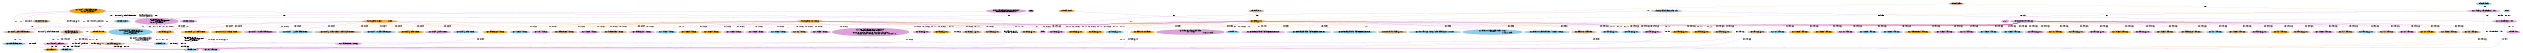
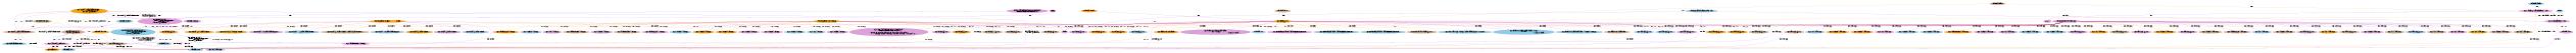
  digraph {
    fontname="DejaVu Sans Mono"
    node [color=deeppink fillcolor=plum fontname="DejaVu Sans Mono" style=filled]
    edge [arrowhead=tee color=purple fontname="DejaVu Sans Mono"]
    n1 [color=black fillcolor=orange label="(Call,cmdSize != sizeof(effect_config_t) ||\n                pReplyData == NULL ||\n *replySize != sizeof(int))"]
    n2 [fillcolor=tan label="(Call,cmdSize != sizeof(effect_config_t))"]
    n3 [fillcolor=tan label="(Call,pReplyData == NULL ||\n *replySize != sizeof(int))"]
    n4 [label="(Call,pCmdData == NULL ||\n                cmdSize != sizeof(effect_config_t) ||\n                pReplyData == NULL ||\n *replySize != sizeof(int))"]
    n5 [color=black fillcolor=skyblue label="(MethodReturn,int)"]
    n6 [color=black fillcolor=skyblue label="(Call,sizeof(effect_config_t))"]
    n7 [color=black fillcolor=tan label="(Call,pReplyData == NULL)"]
    n8 [label="(Call,*replySize != sizeof(int))"]
    n9 [color=black fillcolor=orange label="(Call,pCmdData == NULL)"]
    n10 [color=black fillcolor=skyblue label="(ControlStructure,if (pCmdData == NULL ||\n                cmdSize != sizeof(effect_config_t) ||\n                pReplyData == NULL ||\n *replySize != sizeof(int)))"]
    n11 [fillcolor=orange label="(MethodParameterIn,uint32_t            cmdSize)"]
    n12 [color=black fillcolor=orange label="(Call,strndup((char *)pCmdData, cmdSize))"]
    n13 [color=black label="(Call,cmdSize < (int)sizeof(effect_param_t))"]
    n14 [color=black fillcolor=skyblue label="(Call,cmdSize     != sizeof(effect_config_t))"]
    n15 [color=black fillcolor=tan label="(Call,cmdSize != (sizeof(uint32_t) + sizeof(channel_config_t)))"]
    n16 [fillcolor=skyblue label="(Call,cmdSize < (int)sizeof(effect_param_t))"]
    n17 [color=black fillcolor=orange label="(Call,cmdSize != sizeof(uint32_t))"]
    n18 [color=black label="(Call,ALOGE(\"PreProcessingFx_Command cmdCode Case: \"\n \"EFFECT_CMD_SET_FEATURE_CONFIG: ERROR\n\"\n \"pCmdData %p cmdSize %d pReplyData %p replySize %p *replySize %d\",\n                        pCmdData, cmdSize, pReplyData, replySize, replySize ? *replySize : -1))"]
    n19 [color=black label="(Call,cmdSize != sizeof(uint32_t))"]
    n20 [fillcolor=skyblue label="(Call,cmdSize != sizeof(uint32_t))"]
    n21 [fillcolor=orange label="(Call,cmdSize != 2 * sizeof(uint32_t))"]
    1000100
    n23 [fillcolor=skyblue label="(Call,(int *)pReplyData)"]
    n24 [color=black fillcolor=skyblue label="(Identifier,NULL)"]
    n25 [color=black fillcolor=orange label="(Call,sizeof(int))"]
    n26 [color=black label="(MethodParameterIn,set *pReplyData)"]
    n27 [label="(Call,pReplyData == NULL)"]
    n28 [color=black fillcolor=tan label="(Call,(uint32_t *)pReplyData)"]
    n29 [fillcolor=tan label="(Call,(effect_param_t *)pReplyData)"]
    n30 [color=black fillcolor=orange label="(Call,pReplyData == NULL)"]
    n31 [color=black fillcolor=skyblue label="(Call,memcpy(pReplyData, pCmdData, sizeof(effect_param_t) + p->psize))"]
    n32 [fillcolor=skyblue label="(Call,(int *)pReplyData)"]
    n33 [fillcolor=tan label="(Call,(uint32_t *)pReplyData)"]
    n34 [color=black label="(Call,pReplyData == NULL)"]
    n35 [color=black fillcolor=orange label="(Call,(int *)pReplyData)"]
    n36 [fillcolor=tan label="(Call,pReplyData == NULL)"]
    n37 [fillcolor=skyblue label="(Call,pReplyData == NULL)"]
    n38 [label="(Call,(uint32_t *)pReplyData)"]
    n39 [color=black fillcolor=tan label="(Call,(int *)pReplyData)"]
    n40 [fillcolor=skyblue label="(Call,pReplyData == NULL)"]
    n41 [fillcolor=tan label="(Call,(int *)pReplyData)"]
    n42 [label="(Call,(int *)pReplyData)"]
    n43 [color=black fillcolor=orange label="(Call,(int *)pReplyData)"]
    n44 [fillcolor=skyblue label="(Call,pReplyData == NULL)"]
    n45 [fillcolor=tan label="(Call,(uint32_t *)pReplyData)"]
    n46 [color=black fillcolor=tan label="(Call,(int *)pReplyData)"]
    n47 [color=black label="(Call,pReplyData == NULL)"]
    n48 [fillcolor=tan label="(Call,pReplyData == NULL)"]
    n49 [fillcolor=skyblue label="(Call,(int *)pReplyData)"]
    n50 [fillcolor=orange label="(Call,(uint32_t *)pReplyData)"]
    n51 [color=black fillcolor=orange label="(Call,pReplyData == NULL)"]
    n52 [fillcolor=orange label="(Call,(uint32_t *)pReplyData)"]
    n53 [label="(Call,(int *)pReplyData)"]
    n54 [color=black fillcolor=tan label="(Call,pReplyData == NULL)"]
    n55 [fillcolor=skyblue label="(Call,(uint32_t *)pReplyData)"]
    n56 [fillcolor=skyblue label="(Call,(uint32_t *)pReplyData)"]
    n57 [fillcolor=orange label="(Call,(effect_config_t *)pReplyData)"]
    n58 [color=black label="(Call,(uint32_t *)pReplyData)"]
    n59 [color=black label="(Call,(int *)pReplyData)"]
    n60 [color=black fillcolor=skyblue label="(Call,(uint32_t *)pReplyData)"]
    n61 [color=black fillcolor=skyblue label="(Call,(uint32_t *)pReplyData)"]
    n62 [color=black label="(Call,pReplyData == NULL)"]
    n63 [fillcolor=orange label="(Call,(int *)pReplyData)"]
    n64 [color=black fillcolor=tan label="(Call,pReplyData == NULL)"]
    n65 [label="(Call,pReplyData  == NULL)"]
    n66 [fillcolor=orange label="(Call,(uint32_t *)pReplyData)"]
    n67 [color=black fillcolor=skyblue label="(Identifier,NULL)"]
    n68 [label="(Call,(effect_config_t *)pCmdData)"]
    n69 [color=black fillcolor=orange label="(MethodParameterIn,void *pCmdData)"]
    n70 [fillcolor=orange label="(Call,(effect_param_t *)pCmdData)"]
    n71 [fillcolor=skyblue label="(Call,(uint32_t *)pCmdData)"]
    n72 [color=black label="(Call,(bool *)pCmdData)"]
    n73 [fillcolor=tan label="(Call,(effect_config_t *)pCmdData)"]
    n74 [fillcolor=tan label="(Call,pCmdData == NULL)"]
    n75 [color=black label="(Call,(uint32_t *)pCmdData)"]
    n76 [fillcolor=tan label="(Call,(effect_config_t *)pCmdData)"]
    n77 [label="(Call,(effect_param_t *) pCmdData)"]
    n78 [color=black label="(Call,pCmdData == NULL)"]
    n79 [fillcolor=orange label="(Call,pCmdData == NULL)"]
    n80 [color=black fillcolor=skyblue label="(Call,(uint32_t *)pCmdData)"]
    n81 [color=black fillcolor=skyblue label="(Call,pCmdData == NULL)"]
    n82 [color=black fillcolor=orange label="(Call,(uint32_t *)pCmdData)"]
    n83 [fillcolor=tan label="(Call,pCmdData == NULL)"]
    n84 [fillcolor=orange label="(Call,pCmdData == NULL)"]
    n85 [color=black label="(Call,pCmdData == NULL)"]
    n86 [fillcolor=orange label="(Call,(uint32_t *)pCmdData)"]
    n87 [label="(Call,(uint32_t *)pCmdData)"]
    n88 [color=black fillcolor=orange label="(Call,pCmdData == NULL)"]
    n89 [label="(Call,(uint32_t *)pCmdData)"]
    n90 [fillcolor=skyblue label="(Call,(uint32_t *)pCmdData)"]
    n91 [color=black fillcolor=tan label="(Call,pCmdData    == NULL)"]
-   n92 [fillcolor=tan label="(Call,(char *)pCmdData)"]
+   n92 [fillcolor=skyblue label="(Call,(char *)pCmdData)"]
    n93 [color=black label="(Call,(uint32_t *)pCmdData)"]
    n94 [color=black fillcolor=orange label="(Call,effect == NULL)"]
    n95 [color=black fillcolor=tan label="(ControlStructure,if (effect == NULL))"]
    n96 [fillcolor=skyblue label="(Call,effect->ops->get_parameter(effect, p->data,\n &p->vsize,\n                                                       p->data + voffset))"]
    n97 [color=black fillcolor=skyblue label="(Call,effect->ops->set_device(effect, *(uint32_t *)pCmdData))"]
    n98 [fillcolor=tan label="(Call,effect->ops->reset(effect))"]
    n99 [fillcolor=orange label="(Call,effect->ops->init(effect))"]
    n100 [color=black label="(Call,effect->ops->set_parameter(effect,\n (void *)p->data,\n                                                                p->data + p->psize))"]
    n101 [fillcolor=skyblue label="(Identifier,NULL)"]
    n102 [label="(Call,Effect_SetState(effect, PREPROC_EFFECT_STATE_ACTIVE))"]
    n103 [color=black fillcolor=skyblue label="(Call,Effect_SetState(effect, PREPROC_EFFECT_STATE_CONFIG))"]
    n104 [color=black fillcolor=skyblue label="(Call,Effect_SetState(effect, PREPROC_EFFECT_STATE_CONFIG))"]
    n105 [label="(Call,* effect = (preproc_effect_t *) self)"]
    n106 [label="(Call,(preproc_effect_t *) self)"]
    n107 [color=black label="(Block,)"]
    n108 [color=black label="(Identifier,self)"]
    n109 [fillcolor=skyblue label="(MethodParameterIn,effect_handle_t  self)"]
    n110 [label="(Literal,\"PreProcessingFx_Command cmdCode Case: \"\n \"EFFECT_CMD_SET_CONFIG_REVERSE: ERROR\")"]
    n111 [fillcolor=orange label="(Identifier,cmdCode)"]
    n112 [fillcolor=orange label="(Identifier,replySize)"]
    n113 [fillcolor=tan label="(Identifier,effect)"]
    n114 [color=black fillcolor=tan label="(Identifier,EINVAL)"]
    n115 [color=black fillcolor=tan label="(Identifier,pReplyData)"]
    n116 [color=black fillcolor=skyblue label="(Identifier,cmdSize)"]
    n117 [color=black label="(Identifier,pCmdData)"]
    n118 [color=black fillcolor=skyblue label="(Identifier,effect)"]
    1000112 [fillcolor=skyblue]
    1000304
    n1 -> n2 [arrowhead=onormal label="CFG: "]
    n1 -> n3 [label="CFG: "]
    n1 -> n4 [arrowhead=onormal label="AST: "]
    n1 -> n4 [arrowhead=onormal label="DDG: cmdSize != sizeof(effect_config_t)"]
    n1 -> n4 [arrowhead=onormal color=darkorange label="DDG: pReplyData == NULL ||\n *replySize != sizeof(int)"]
    n1 -> n5 [label="DDG: pReplyData == NULL ||\n *replySize != sizeof(int)"]
    n1 -> n5 [arrowhead=onormal color=darkorange label="DDG: cmdSize != sizeof(effect_config_t)"]
    n2 -> n1 [arrowhead=onormal color=darkorange label="AST: "]
    n2 -> n1 [label="DDG: cmdSize"]
    n2 -> n5 [label="DDG: cmdSize"]
    n2 -> n6 [arrowhead=dot color=darkorange label="CFG: "]
    n3 -> n1 [color=darkorange label="AST: "]
    n3 -> n1 [color=darkorange label="DDG: pReplyData == NULL"]
    n3 -> n1 [arrowhead=onormal color=darkorange label="DDG: *replySize != sizeof(int)"]
    n3 -> n5 [label="DDG: *replySize != sizeof(int)"]
    n3 -> n5 [label="DDG: pReplyData == NULL"]
    n3 -> n7 [arrowhead=onormal label="CFG: "]
    n3 -> n8 [arrowhead=onormal label="CFG: "]
    n4 -> n1 [arrowhead=dot color=darkorange label="CFG: "]
    n4 -> n5 [arrowhead=onormal color=darkorange label="DDG: pCmdData == NULL"]
    n4 -> n5 [label="DDG: cmdSize != sizeof(effect_config_t) ||\n                pReplyData == NULL ||\n *replySize != sizeof(int)"]
    n4 -> n5 [arrowhead=onormal color=darkorange label="DDG: pCmdData == NULL ||\n                cmdSize != sizeof(effect_config_t) ||\n                pReplyData == NULL ||\n *replySize != sizeof(int)"]
    n4 -> n9 [arrowhead=dot label="CFG: "]
    n4 -> n10 [arrowhead=onormal color=darkorange label="AST: "]
    n6 -> n2 [label="AST: "]
    n7 -> n3 [arrowhead=dot color=darkorange label="AST: "]
    n7 -> n3 [arrowhead=dot color=darkorange label="DDG: pReplyData"]
    n7 -> n3 [arrowhead=onormal color=darkorange label="DDG: NULL"]
    n7 -> n5 [arrowhead=onormal color=darkorange label="DDG: NULL"]
    n7 -> n5 [label="DDG: pReplyData"]
    n7 -> n23 [arrowhead=dot color=darkorange label="DDG: pReplyData"]
    n7 -> n24 [color=darkorange label="CFG: "]
    n8 -> n3 [arrowhead=onormal label="AST: "]
    n8 -> n3 [label="DDG: *replySize"]
    n8 -> n5 [arrowhead=onormal color=darkorange label="DDG: *replySize"]
    n8 -> n25 [arrowhead=onormal color=darkorange label="CFG: "]
    n9 -> n4 [label="AST: "]
    n9 -> n4 [label="DDG: pCmdData"]
    n9 -> n4 [arrowhead=dot color=darkorange label="DDG: NULL"]
    n9 -> n5 [arrowhead=dot label="DDG: NULL"]
    n9 -> n5 [arrowhead=onormal color=darkorange label="DDG: pCmdData"]
    n9 -> n7 [arrowhead=dot label="DDG: NULL"]
    n9 -> n67 [color=darkorange label="CFG: "]
    n9 -> n68 [arrowhead=dot label="DDG: pCmdData"]
    n11 -> n2 [arrowhead=dot label="DDG: cmdSize"]
    n11 -> n5 [arrowhead=onormal label="DDG: cmdSize"]
    n11 -> n12 [arrowhead=onormal color=darkorange label="DDG: cmdSize"]
    n11 -> n13 [color=darkorange label="DDG: cmdSize"]
    n11 -> n14 [label="DDG: cmdSize"]
    n11 -> n15 [arrowhead=onormal color=darkorange label="DDG: cmdSize"]
    n11 -> n16 [arrowhead=dot label="DDG: cmdSize"]
    n11 -> n17 [color=darkorange label="DDG: cmdSize"]
    n11 -> n18 [arrowhead=onormal color=darkorange label="DDG: cmdSize"]
    n11 -> n19 [arrowhead=dot color=darkorange label="DDG: cmdSize"]
    n11 -> n20 [arrowhead=dot label="DDG: cmdSize"]
    n11 -> n21 [arrowhead=dot label="DDG: cmdSize"]
    n11 -> 1000100 [label="AST: "]
    n24 -> n7 [label="AST: "]
    n25 -> n8 [arrowhead=dot color=darkorange label="AST: "]
    n26 -> n5 [arrowhead=dot label="DDG: pReplyData"]
    n26 -> n7 [arrowhead=dot label="DDG: pReplyData"]
    n26 -> n18 [arrowhead=onormal color=darkorange label="DDG: pReplyData"]
    n26 -> 1000100 [arrowhead=onormal color=darkorange label="AST: "]
    n26 -> n23 [arrowhead=onormal color=darkorange label="DDG: pReplyData"]
    n26 -> n27 [arrowhead=onormal color=darkorange label="DDG: pReplyData"]
    n26 -> n28 [color=darkorange label="DDG: pReplyData"]
    n26 -> n29 [arrowhead=onormal label="DDG: pReplyData"]
    n26 -> n30 [arrowhead=onormal color=darkorange label="DDG: pReplyData"]
    n26 -> n31 [arrowhead=dot color=darkorange label="DDG: pReplyData"]
    n26 -> n32 [arrowhead=dot label="DDG: pReplyData"]
    n26 -> n33 [arrowhead=dot color=darkorange label="DDG: pReplyData"]
    n26 -> n34 [arrowhead=onormal color=darkorange label="DDG: pReplyData"]
    n26 -> n35 [label="DDG: pReplyData"]
    n26 -> n36 [arrowhead=dot label="DDG: pReplyData"]
    n26 -> n37 [label="DDG: pReplyData"]
    n26 -> n38 [arrowhead=onormal color=darkorange label="DDG: pReplyData"]
    n26 -> n39 [label="DDG: pReplyData"]
    n26 -> n40 [label="DDG: pReplyData"]
    n26 -> n41 [label="DDG: pReplyData"]
    n26 -> n42 [label="DDG: pReplyData"]
    n26 -> n43 [arrowhead=onormal color=darkorange label="DDG: pReplyData"]
    n26 -> n44 [arrowhead=onormal label="DDG: pReplyData"]
    n26 -> n45 [arrowhead=dot label="DDG: pReplyData"]
    n26 -> n46 [arrowhead=onormal label="DDG: pReplyData"]
    n26 -> n47 [arrowhead=dot label="DDG: pReplyData"]
    n26 -> n48 [arrowhead=onormal label="DDG: pReplyData"]
    n26 -> n49 [arrowhead=onormal color=darkorange label="DDG: pReplyData"]
    n26 -> n50 [label="DDG: pReplyData"]
    n26 -> n51 [label="DDG: pReplyData"]
    n26 -> n52 [label="DDG: pReplyData"]
    n26 -> n53 [arrowhead=dot color=darkorange label="DDG: pReplyData"]
    n26 -> n54 [color=darkorange label="DDG: pReplyData"]
    n26 -> n55 [arrowhead=dot label="DDG: pReplyData"]
    n26 -> n56 [arrowhead=dot label="DDG: pReplyData"]
    n26 -> n57 [color=darkorange label="DDG: pReplyData"]
    n26 -> n58 [color=darkorange label="DDG: pReplyData"]
    n26 -> n59 [label="DDG: pReplyData"]
    n26 -> n60 [color=darkorange label="DDG: pReplyData"]
    n26 -> n61 [arrowhead=dot color=darkorange label="DDG: pReplyData"]
    n26 -> n62 [arrowhead=onormal color=darkorange label="DDG: pReplyData"]
    n26 -> n63 [arrowhead=onormal color=darkorange label="DDG: pReplyData"]
    n26 -> n64 [color=darkorange label="DDG: pReplyData"]
    n26 -> n65 [arrowhead=dot color=darkorange label="DDG: pReplyData"]
    n26 -> n66 [label="DDG: pReplyData"]
    n67 -> n9 [arrowhead=onormal color=darkorange label="AST: "]
    n69 -> n5 [color=darkorange label="DDG: pCmdData"]
    n69 -> n9 [arrowhead=onormal color=darkorange label="DDG: pCmdData"]
    n69 -> n18 [arrowhead=dot label="DDG: pCmdData"]
    n69 -> 1000100 [color=darkorange label="AST: "]
    n69 -> n31 [arrowhead=onormal color=darkorange label="DDG: pCmdData"]
    n69 -> n68 [color=darkorange label="DDG: pCmdData"]
    n69 -> n70 [color=darkorange label="DDG: pCmdData"]
    n69 -> n71 [arrowhead=dot color=darkorange label="DDG: pCmdData"]
    n69 -> n72 [arrowhead=dot color=darkorange label="DDG: pCmdData"]
    n69 -> n73 [arrowhead=dot color=darkorange label="DDG: pCmdData"]
    n69 -> n74 [arrowhead=dot label="DDG: pCmdData"]
    n69 -> n75 [arrowhead=onormal color=darkorange label="DDG: pCmdData"]
    n69 -> n76 [label="DDG: pCmdData"]
    n69 -> n77 [arrowhead=onormal label="DDG: pCmdData"]
    n69 -> n78 [arrowhead=onormal label="DDG: pCmdData"]
    n69 -> n79 [arrowhead=onormal color=darkorange label="DDG: pCmdData"]
    n69 -> n80 [arrowhead=onormal label="DDG: pCmdData"]
    n69 -> n81 [label="DDG: pCmdData"]
    n69 -> n82 [arrowhead=dot label="DDG: pCmdData"]
    n69 -> n83 [arrowhead=dot color=darkorange label="DDG: pCmdData"]
    n69 -> n84 [arrowhead=dot color=darkorange label="DDG: pCmdData"]
    n69 -> n85 [color=darkorange label="DDG: pCmdData"]
    n69 -> n86 [arrowhead=dot color=darkorange label="DDG: pCmdData"]
    n69 -> n87 [color=darkorange label="DDG: pCmdData"]
    n69 -> n88 [label="DDG: pCmdData"]
    n69 -> n89 [arrowhead=onormal color=darkorange label="DDG: pCmdData"]
    n69 -> n90 [arrowhead=onormal color=darkorange label="DDG: pCmdData"]
    n69 -> n91 [arrowhead=onormal label="DDG: pCmdData"]
    n69 -> n92 [arrowhead=onormal color=darkorange label="DDG: pCmdData"]
    n69 -> n93 [label="DDG: pCmdData"]
    n94 -> n5 [arrowhead=onormal label="DDG: effect == NULL"]
    n94 -> n5 [color=darkorange label="DDG: effect"]
    n94 -> n5 [arrowhead=onormal color=darkorange label="DDG: NULL"]
    n94 -> n9 [color=darkorange label="DDG: NULL"]
    n94 -> n30 [color=darkorange label="DDG: NULL"]
    n94 -> n37 [arrowhead=dot label="DDG: NULL"]
    n94 -> n44 [label="DDG: NULL"]
    n94 -> n47 [label="DDG: NULL"]
    n94 -> n51 [label="DDG: NULL"]
    n94 -> n54 [label="DDG: NULL"]
    n94 -> n74 [arrowhead=dot label="DDG: NULL"]
    n94 -> n78 [arrowhead=dot label="DDG: NULL"]
    n94 -> n79 [arrowhead=dot color=darkorange label="DDG: NULL"]
    n94 -> n81 [arrowhead=dot color=darkorange label="DDG: NULL"]
    n94 -> n83 [color=darkorange label="DDG: NULL"]
    n94 -> n84 [arrowhead=onormal label="DDG: NULL"]
    n94 -> n85 [arrowhead=dot label="DDG: NULL"]
    n94 -> n88 [label="DDG: NULL"]
    n94 -> n91 [arrowhead=onormal label="DDG: NULL"]
    n94 -> n95 [color=darkorange label="AST: "]
    n94 -> n96 [label="DDG: effect"]
    n94 -> n97 [label="DDG: effect"]
    n94 -> n98 [arrowhead=onormal label="DDG: effect"]
    n94 -> n99 [arrowhead=dot color=darkorange label="DDG: effect"]
    n94 -> n100 [label="DDG: effect"]
    n94 -> n101 [label="CFG: "]
    n94 -> n102 [arrowhead=dot color=darkorange label="DDG: self"]
    n94 -> n103 [color=darkorange label="DDG: effect"]
    n94 -> n104 [color=darkorange label="DDG: effect"]
    n101 -> n94 [arrowhead=dot color=darkorange label="AST: "]
    n105 -> n5 [color=darkorange label="DDG: (preproc_effect_t *) self"]
-   n105 -> n94 [arrowhead=dot color=darkorange label="DDG: effect"]
+   1000112 -> n94 [arrowhead=dot color=darkorange label="DDG: effect"]
    n105 -> n106 [arrowhead=dot label="CFG: "]
    n105 -> n107 [label="AST: "]
    n106 -> n5 [label="AST: self"]
    n106 -> n105 [color=darkorange label="AST: "]
    n106 -> n105 [label="DDG: self"]
    n106 -> n108 [arrowhead=dot color=darkorange label="CFG: "]
    n108 -> n106 [label="AST: "]
    n109 -> n5 [arrowhead=onormal label="DDG: self"]
    n109 -> 1000100 [arrowhead=dot label="AST: "]
    n109 -> n106 [arrowhead=onormal label="DDG: self"]
    n110 -> n4 [label="CFG: "]
    n111 -> n94 [arrowhead=onormal label="CFG: "]
    n112 -> n7 [arrowhead=dot label="CFG: "]
    n113 -> n94 [arrowhead=dot color=darkorange label="AST: "]
    n113 -> n105 [arrowhead=dot color=darkorange label="CFG: "]
    n114 -> n94 [arrowhead=onormal color=darkorange label="CFG: "]
    n115 -> n2 [arrowhead=dot color=darkorange label="CFG: "]
    n115 -> n7 [color=darkorange label="AST: "]
    n116 -> n2 [arrowhead=dot label="AST: "]
    n116 -> n9 [arrowhead=dot color=darkorange label="CFG: "]
    n117 -> n9 [arrowhead=onormal label="AST: "]
    n118 -> n105 [arrowhead=dot label="AST: "]
    1000112 -> n106 [color=darkorange label="AST: "]
    1000304 -> n4 [arrowhead=onormal label="CFG: "]
  }
